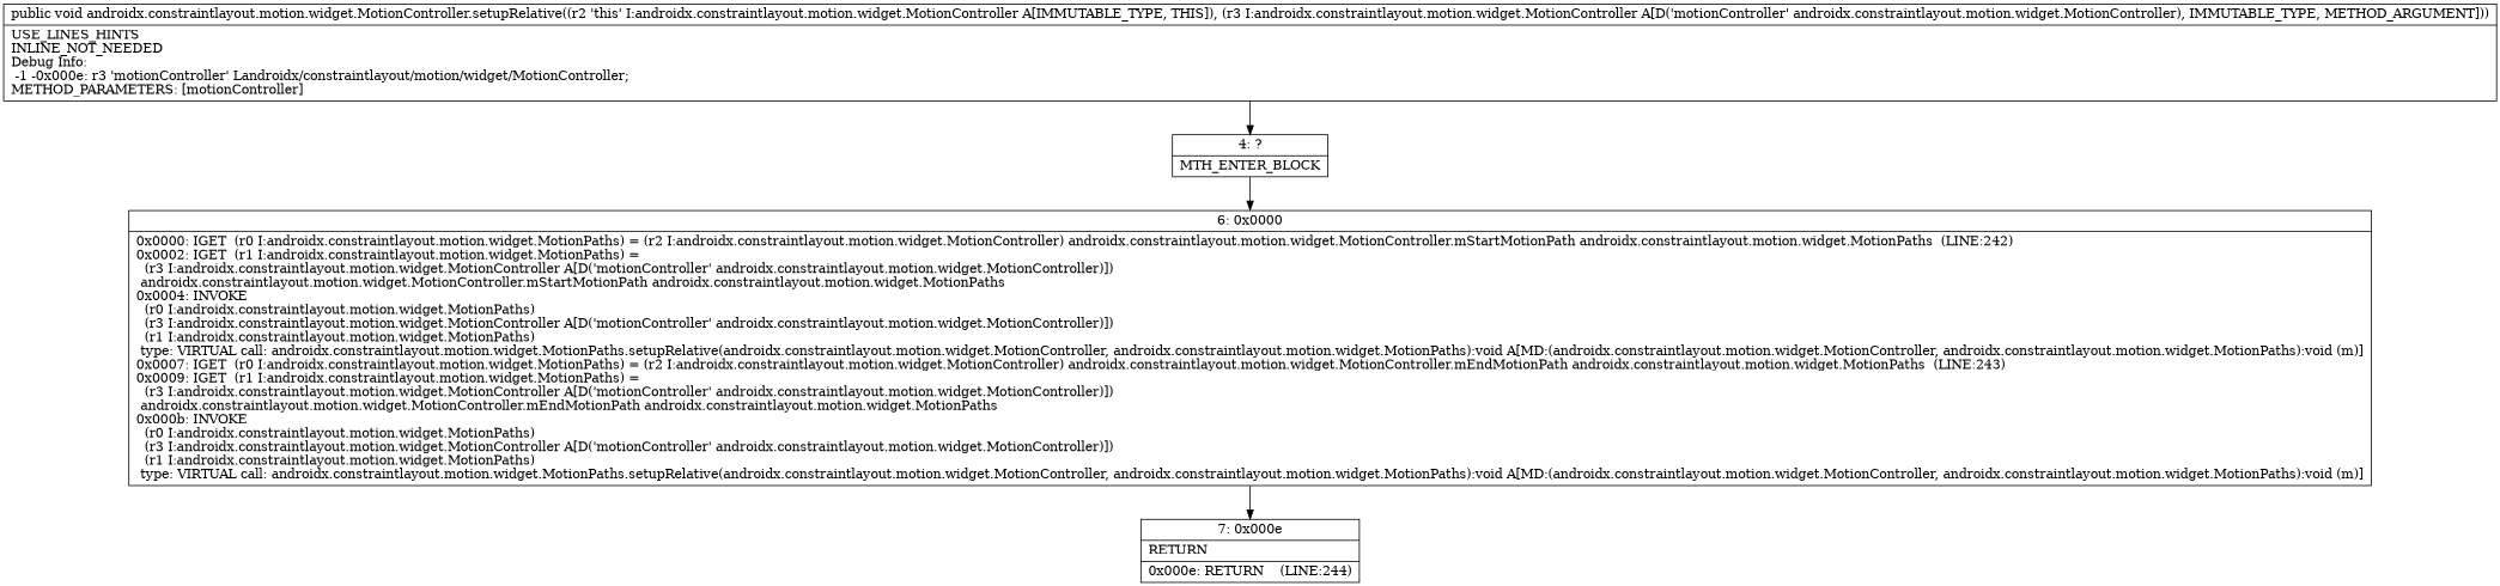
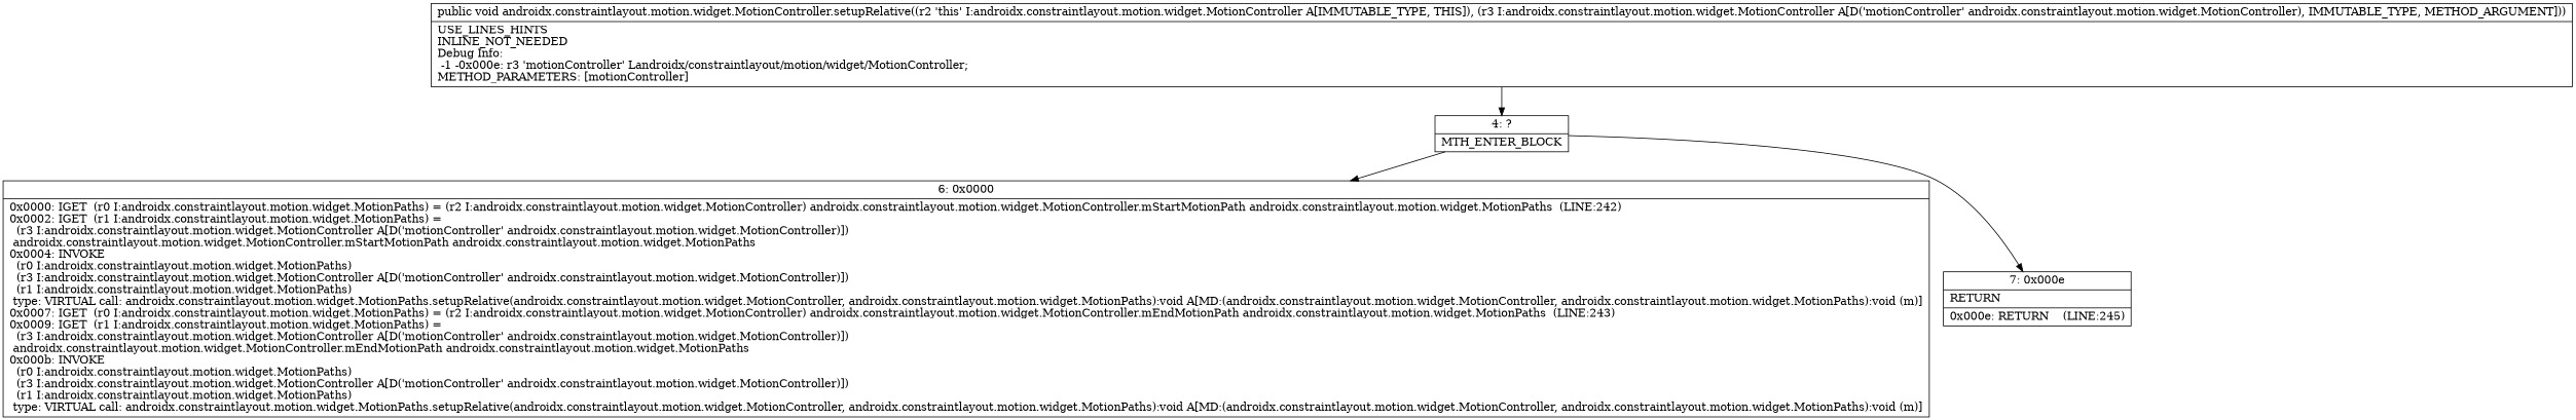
  digraph {
    node [shape=record]
    n1 [label="{4\:\ ?|MTH_ENTER_BLOCK\l}"]
    n2 [label="{6\:\ 0x0000|0x0000: IGET  (r0 I:androidx.constraintlayout.motion.widget.MotionPaths) = (r2 I:androidx.constraintlayout.motion.widget.MotionController) androidx.constraintlayout.motion.widget.MotionController.mStartMotionPath androidx.constraintlayout.motion.widget.MotionPaths  (LINE:242)\l0x0002: IGET  (r1 I:androidx.constraintlayout.motion.widget.MotionPaths) = \l  (r3 I:androidx.constraintlayout.motion.widget.MotionController A[D('motionController' androidx.constraintlayout.motion.widget.MotionController)])\l androidx.constraintlayout.motion.widget.MotionController.mStartMotionPath androidx.constraintlayout.motion.widget.MotionPaths \l0x0004: INVOKE  \l  (r0 I:androidx.constraintlayout.motion.widget.MotionPaths)\l  (r3 I:androidx.constraintlayout.motion.widget.MotionController A[D('motionController' androidx.constraintlayout.motion.widget.MotionController)])\l  (r1 I:androidx.constraintlayout.motion.widget.MotionPaths)\l type: VIRTUAL call: androidx.constraintlayout.motion.widget.MotionPaths.setupRelative(androidx.constraintlayout.motion.widget.MotionController, androidx.constraintlayout.motion.widget.MotionPaths):void A[MD:(androidx.constraintlayout.motion.widget.MotionController, androidx.constraintlayout.motion.widget.MotionPaths):void (m)]\l0x0007: IGET  (r0 I:androidx.constraintlayout.motion.widget.MotionPaths) = (r2 I:androidx.constraintlayout.motion.widget.MotionController) androidx.constraintlayout.motion.widget.MotionController.mEndMotionPath androidx.constraintlayout.motion.widget.MotionPaths  (LINE:243)\l0x0009: IGET  (r1 I:androidx.constraintlayout.motion.widget.MotionPaths) = \l  (r3 I:androidx.constraintlayout.motion.widget.MotionController A[D('motionController' androidx.constraintlayout.motion.widget.MotionController)])\l androidx.constraintlayout.motion.widget.MotionController.mEndMotionPath androidx.constraintlayout.motion.widget.MotionPaths \l0x000b: INVOKE  \l  (r0 I:androidx.constraintlayout.motion.widget.MotionPaths)\l  (r3 I:androidx.constraintlayout.motion.widget.MotionController A[D('motionController' androidx.constraintlayout.motion.widget.MotionController)])\l  (r1 I:androidx.constraintlayout.motion.widget.MotionPaths)\l type: VIRTUAL call: androidx.constraintlayout.motion.widget.MotionPaths.setupRelative(androidx.constraintlayout.motion.widget.MotionController, androidx.constraintlayout.motion.widget.MotionPaths):void A[MD:(androidx.constraintlayout.motion.widget.MotionController, androidx.constraintlayout.motion.widget.MotionPaths):void (m)]\l}"]
-   n3 [label="{7\:\ 0x000e|RETURN\l|0x000e: RETURN    (LINE:244)\l}"]
+   n3 [label="{7\:\ 0x000e|RETURN\l|0x000e: RETURN    (LINE:245)\l}"]
    n4 [label="{public void androidx.constraintlayout.motion.widget.MotionController.setupRelative((r2 'this' I:androidx.constraintlayout.motion.widget.MotionController A[IMMUTABLE_TYPE, THIS]), (r3 I:androidx.constraintlayout.motion.widget.MotionController A[D('motionController' androidx.constraintlayout.motion.widget.MotionController), IMMUTABLE_TYPE, METHOD_ARGUMENT]))  | USE_LINES_HINTS\lINLINE_NOT_NEEDED\lDebug Info:\l  \-1 \-0x000e: r3 'motionController' Landroidx\/constraintlayout\/motion\/widget\/MotionController;\lMETHOD_PARAMETERS: [motionController]\l}"]
    n1 -> n2
-   n2 -> n3
+   n1 -> n3
    n4 -> n1
  }
